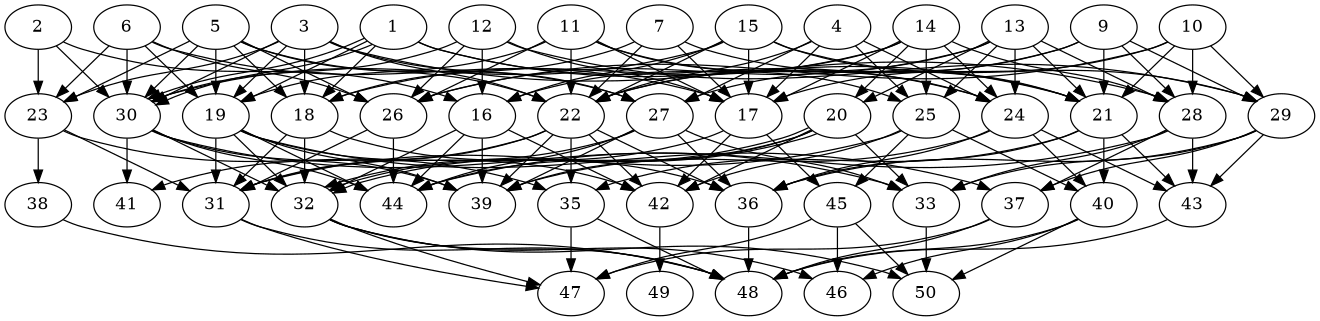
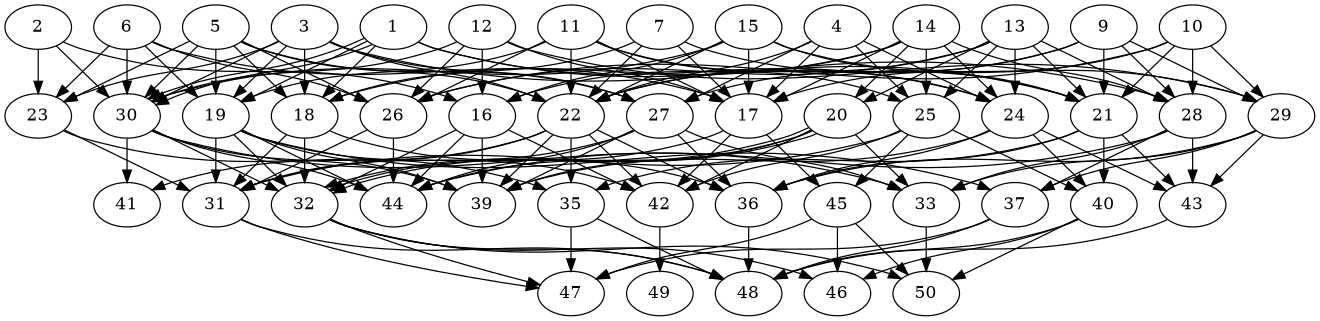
  digraph {
    node [alpha=0.17]
    1 [alpha=0.11 expect_size=27174912]
    18 [alpha=0.13 expect_size=9992192]
    19 [alpha=0.18 expect_size=51725312]
    21 [alpha=0.19 expect_size=15195136]
    24 [expect_size=22315008]
    30 [alpha=0.11 expect_size=19689472]
    32 [alpha=0.13 expect_size=51666944]
    31 [expect_size=5764096]
    36 [alpha=0.05 expect_size=16538624]
    39 [alpha=0.16 expect_size=33469440]
    42 [alpha=0.04 expect_size=20969472]
    44 [alpha=0.18 expect_size=52340736]
    37 [alpha=0.07 expect_size=39415808]
    35 [alpha=0.10 expect_size=42502144]
    40 [alpha=0.14 expect_size=49005568]
    43 [alpha=0.18 expect_size=5431296]
    33 [alpha=0.20 expect_size=8281088]
    41 [alpha=0.16 expect_size=28774400]
    47 [expect_size=38834176]
    48 [alpha=0.03 expect_size=9334784]
    46 [alpha=0.06 expect_size=26845184]
    50 [expect_size=28157952]
    49 [expect_size=37468160]
    2 [alpha=0.18 expect_size=44868608]
    16 [alpha=0.13 expect_size=17734656]
    23 [expect_size=18528256]
-   38 [alpha=0.12 expect_size=34806784]
    3 [alpha=0.03 expect_size=37033984]
    22 [alpha=0.02 expect_size=19045376]
    27 [alpha=0.18 expect_size=26994688]
    28 [alpha=0.19 expect_size=40875008]
    4 [expect_size=15616000]
    17 [alpha=0.06 expect_size=21740544]
    25 [alpha=0.09 expect_size=17227776]
    45 [alpha=0.04 expect_size=51239936]
    5 [alpha=0.15 expect_size=32855040]
    26 [alpha=0.10 expect_size=42505216]
    6 [alpha=0.02 expect_size=26409984]
    7 [alpha=0.15 expect_size=23285760]
    9 [alpha=0.14 expect_size=18843648]
    29 [alpha=0.07 expect_size=24324096]
    10 [alpha=0.10 expect_size=46972928]
    11 [alpha=0.02 expect_size=6249472]
    12 [alpha=0.20 expect_size=32270336]
    13 [alpha=0.02 expect_size=28234752]
    20 [alpha=0.14 expect_size=37722112]
    14 [alpha=0.18 expect_size=36343808]
    15 [alpha=0.11 expect_size=29959168]
    1 -> 18
    1 -> 19
    1 -> 21
    1 -> 24
    1 -> 30
    1 -> 30
    18 -> 32
    18 -> 31
    18 -> 36
    19 -> 32
    19 -> 31
    19 -> 39
    19 -> 42
    19 -> 44
    19 -> 37
    21 -> 36
    21 -> 35
    21 -> 40
    21 -> 43
    24 -> 36
    24 -> 39
    24 -> 40
    24 -> 43
    30 -> 32
    30 -> 39
    30 -> 44
    30 -> 33
    30 -> 41
    32 -> 47
    32 -> 48
    32 -> 46
    32 -> 50
    31 -> 47
    31 -> 48
    36 -> 48
    42 -> 49
    37 -> 47
    37 -> 48
    35 -> 47
    35 -> 48
    40 -> 48
    40 -> 46
    40 -> 50
    43 -> 48
    33 -> 50
    2 -> 30
    2 -> 16
    2 -> 23
    16 -> 32
    16 -> 39
    16 -> 42
    16 -> 44
    23 -> 31
    23 -> 35
-   23 -> 38
-   38 -> 48
    3 -> 18
    3 -> 19
    3 -> 30
    3 -> 23
    3 -> 22
    3 -> 27
    3 -> 28
    22 -> 31
    22 -> 36
    22 -> 39
    22 -> 42
    22 -> 35
    22 -> 41
    27 -> 31
    27 -> 36
    27 -> 39
    27 -> 44
    27 -> 33
    28 -> 44
    28 -> 37
    28 -> 43
    28 -> 33
    4 -> 24
    4 -> 22
    4 -> 27
    4 -> 17
    4 -> 25
    17 -> 32
    17 -> 42
    17 -> 45
    25 -> 31
    25 -> 42
    25 -> 40
    25 -> 45
    45 -> 47
    45 -> 46
    45 -> 50
    5 -> 18
    5 -> 19
    5 -> 30
    5 -> 23
    5 -> 22
    5 -> 27
    5 -> 26
    26 -> 31
    26 -> 44
    6 -> 19
    6 -> 30
    6 -> 23
    6 -> 17
    6 -> 26
    7 -> 18
    7 -> 21
    7 -> 22
    7 -> 17
    9 -> 21
    9 -> 22
    9 -> 27
    9 -> 28
    9 -> 29
    29 -> 36
    29 -> 37
    29 -> 43
    29 -> 33
    10 -> 21
    10 -> 28
    10 -> 17
    10 -> 26
    10 -> 29
    11 -> 19
    11 -> 24
    11 -> 22
    11 -> 17
    11 -> 25
    11 -> 26
    12 -> 30
    12 -> 16
    12 -> 17
    12 -> 26
    12 -> 29
    13 -> 21
    13 -> 24
    13 -> 22
    13 -> 28
    13 -> 25
    13 -> 26
    13 -> 20
    20 -> 32
    20 -> 32
    20 -> 39
    20 -> 42
    20 -> 44
    20 -> 33
    14 -> 18
    14 -> 24
    14 -> 16
    14 -> 28
    14 -> 17
    14 -> 25
    14 -> 20
    15 -> 21
    15 -> 30
    15 -> 16
    15 -> 22
    15 -> 17
    15 -> 29
  }
